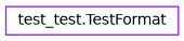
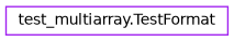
  digraph {
    rankdir=LR
-   n1 [color=purple fillcolor=white fontname=Helvetica fontsize=10 height=0.2 label="test_test.TestFormat" shape=record style=filled width=0.4]
+   n1 [color=purple fillcolor=white fontname=Helvetica fontsize=10 height=0.2 label="test_multiarray.TestFormat" shape=record style=filled width=0.4]
  }
